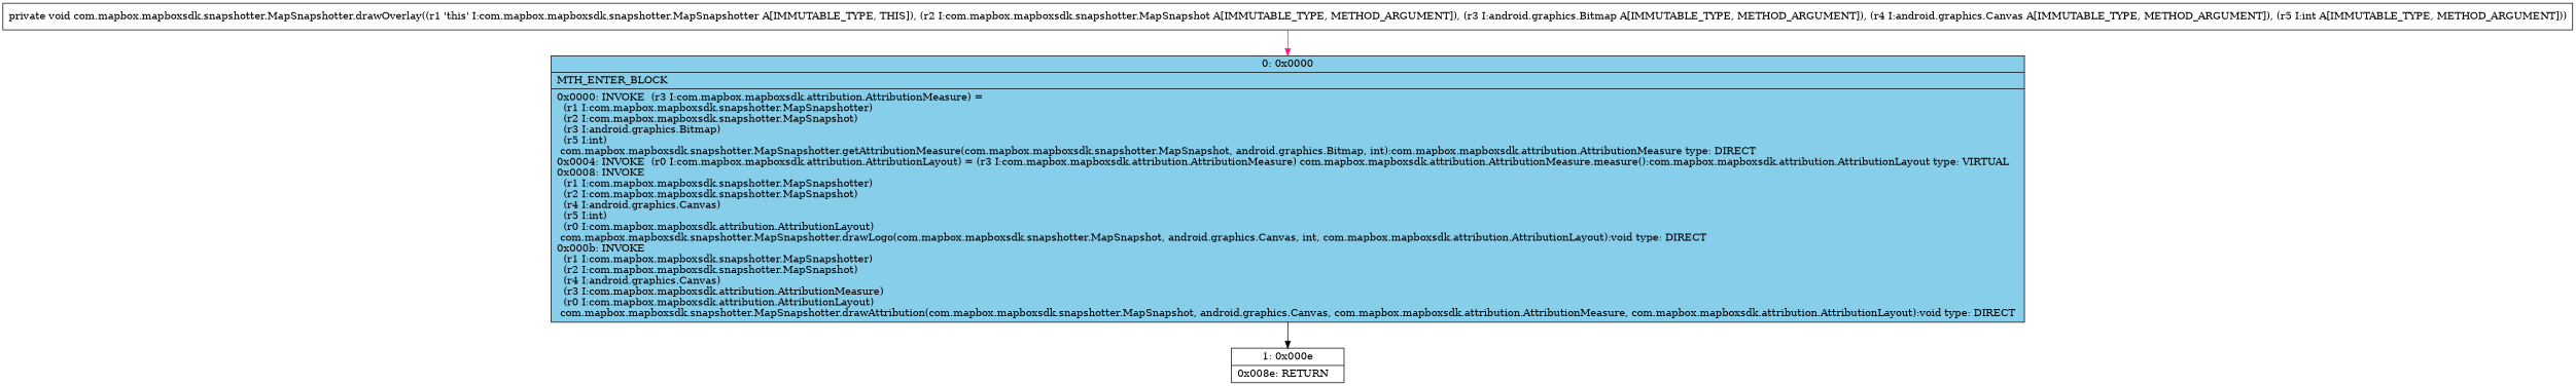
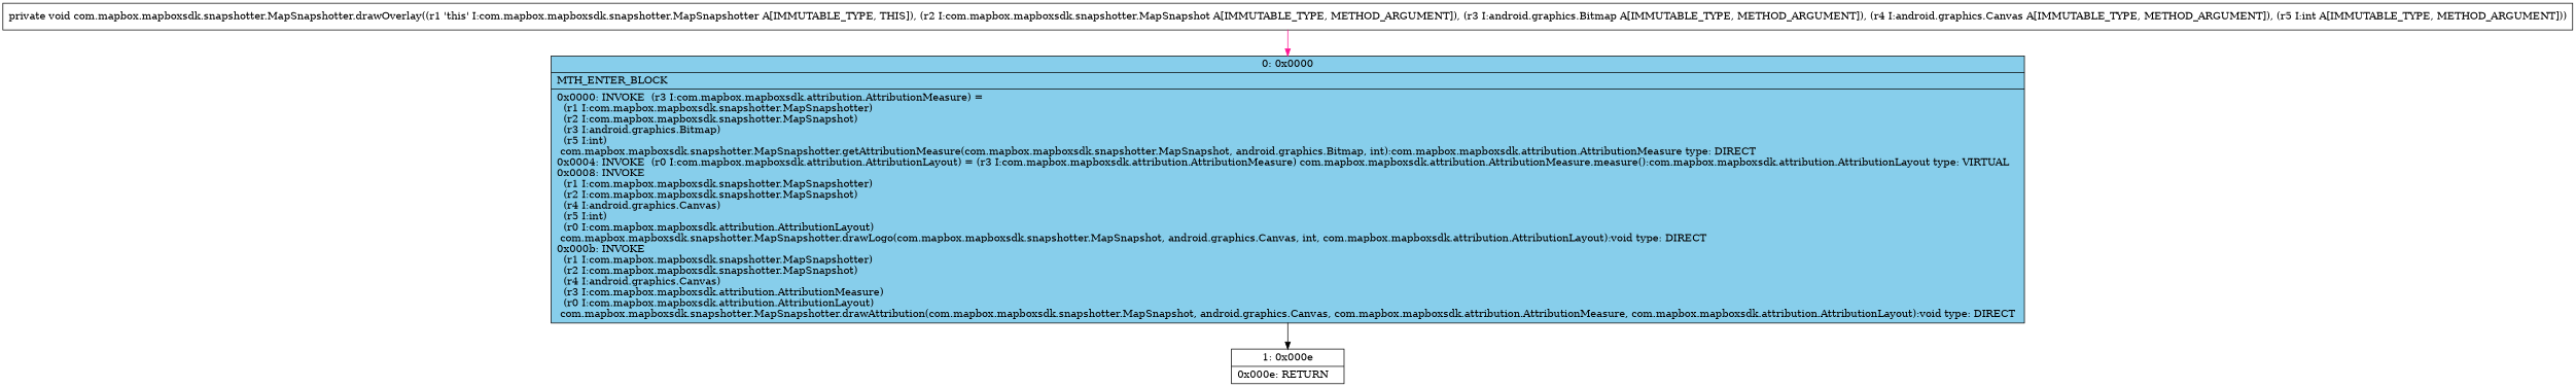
  digraph {
    node [shape=record style=filled fillcolor=white color=black]
    n1 [label="{0\:\ 0x0000|MTH_ENTER_BLOCK\l|0x0000: INVOKE  (r3 I:com.mapbox.mapboxsdk.attribution.AttributionMeasure) = \l  (r1 I:com.mapbox.mapboxsdk.snapshotter.MapSnapshotter)\l  (r2 I:com.mapbox.mapboxsdk.snapshotter.MapSnapshot)\l  (r3 I:android.graphics.Bitmap)\l  (r5 I:int)\l com.mapbox.mapboxsdk.snapshotter.MapSnapshotter.getAttributionMeasure(com.mapbox.mapboxsdk.snapshotter.MapSnapshot, android.graphics.Bitmap, int):com.mapbox.mapboxsdk.attribution.AttributionMeasure type: DIRECT \l0x0004: INVOKE  (r0 I:com.mapbox.mapboxsdk.attribution.AttributionLayout) = (r3 I:com.mapbox.mapboxsdk.attribution.AttributionMeasure) com.mapbox.mapboxsdk.attribution.AttributionMeasure.measure():com.mapbox.mapboxsdk.attribution.AttributionLayout type: VIRTUAL \l0x0008: INVOKE  \l  (r1 I:com.mapbox.mapboxsdk.snapshotter.MapSnapshotter)\l  (r2 I:com.mapbox.mapboxsdk.snapshotter.MapSnapshot)\l  (r4 I:android.graphics.Canvas)\l  (r5 I:int)\l  (r0 I:com.mapbox.mapboxsdk.attribution.AttributionLayout)\l com.mapbox.mapboxsdk.snapshotter.MapSnapshotter.drawLogo(com.mapbox.mapboxsdk.snapshotter.MapSnapshot, android.graphics.Canvas, int, com.mapbox.mapboxsdk.attribution.AttributionLayout):void type: DIRECT \l0x000b: INVOKE  \l  (r1 I:com.mapbox.mapboxsdk.snapshotter.MapSnapshotter)\l  (r2 I:com.mapbox.mapboxsdk.snapshotter.MapSnapshot)\l  (r4 I:android.graphics.Canvas)\l  (r3 I:com.mapbox.mapboxsdk.attribution.AttributionMeasure)\l  (r0 I:com.mapbox.mapboxsdk.attribution.AttributionLayout)\l com.mapbox.mapboxsdk.snapshotter.MapSnapshotter.drawAttribution(com.mapbox.mapboxsdk.snapshotter.MapSnapshot, android.graphics.Canvas, com.mapbox.mapboxsdk.attribution.AttributionMeasure, com.mapbox.mapboxsdk.attribution.AttributionLayout):void type: DIRECT \l}" fillcolor=skyblue]
-   n2 [label="{1\:\ 0x000e|0x008e: RETURN   \l}"]
+   n2 [label="{1\:\ 0x000e|0x000e: RETURN   \l}"]
    n3 [label="{private void com.mapbox.mapboxsdk.snapshotter.MapSnapshotter.drawOverlay((r1 'this' I:com.mapbox.mapboxsdk.snapshotter.MapSnapshotter A[IMMUTABLE_TYPE, THIS]), (r2 I:com.mapbox.mapboxsdk.snapshotter.MapSnapshot A[IMMUTABLE_TYPE, METHOD_ARGUMENT]), (r3 I:android.graphics.Bitmap A[IMMUTABLE_TYPE, METHOD_ARGUMENT]), (r4 I:android.graphics.Canvas A[IMMUTABLE_TYPE, METHOD_ARGUMENT]), (r5 I:int A[IMMUTABLE_TYPE, METHOD_ARGUMENT])) }"]
    n1 -> n2 [color=black]
    n3 -> n1 [color=deeppink]
  }
